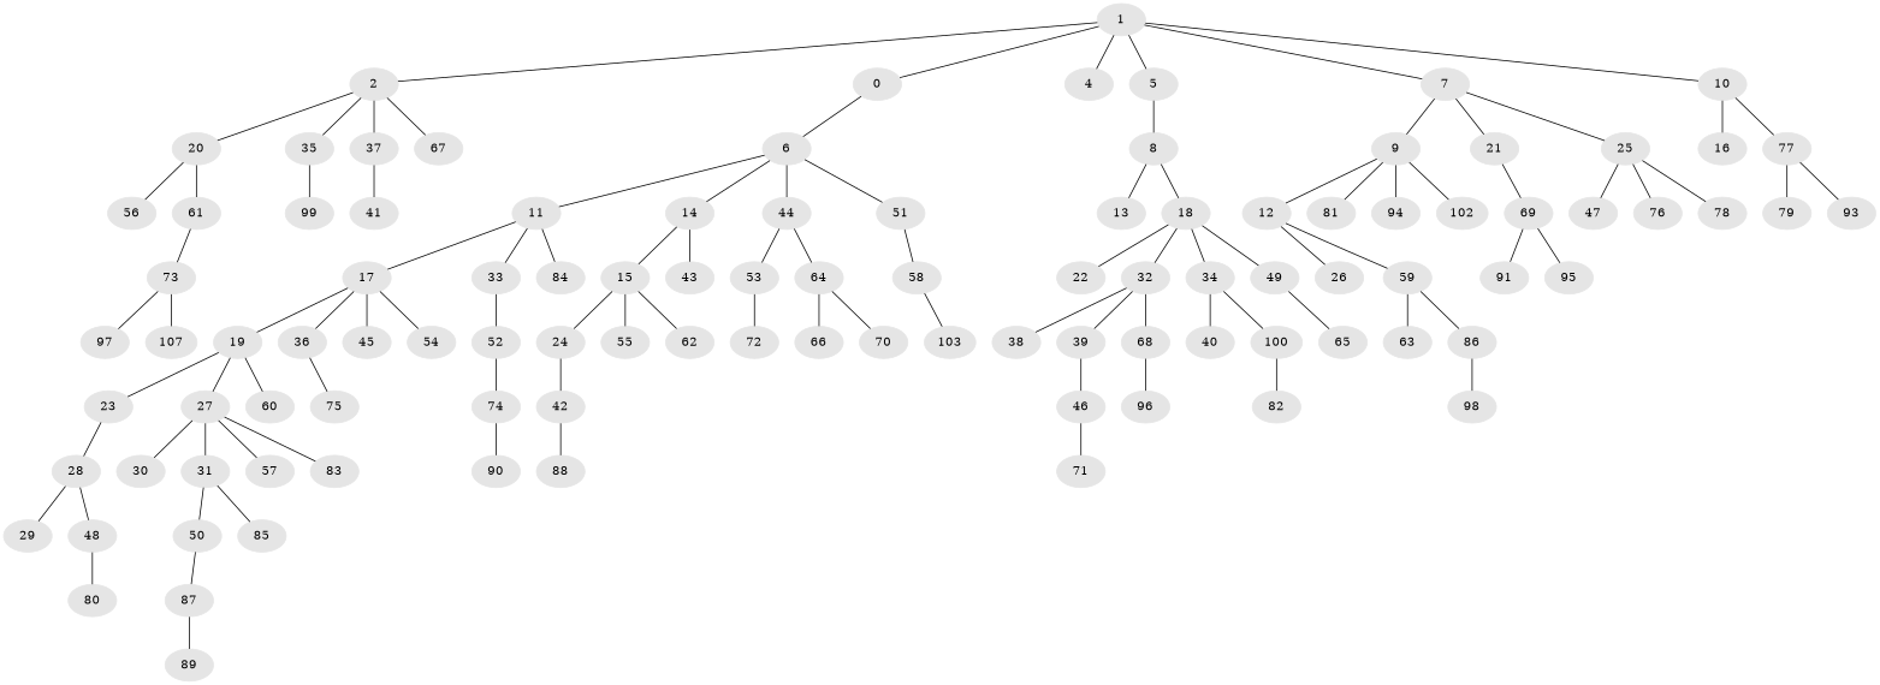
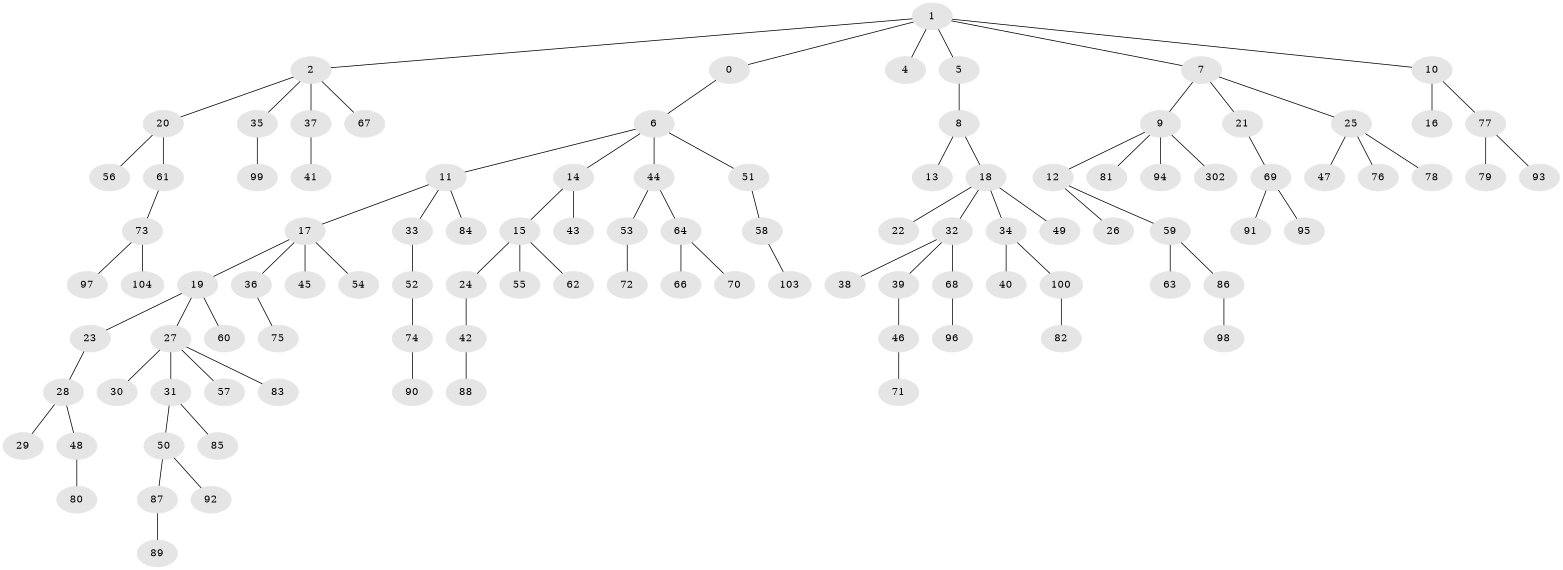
  graph {
    node [color=gray90 style=filled]
    1
    2
    n3 [label=0]
    4
    5
    7
    10
    20
    35
    37
    67
    6
    8
    9
    21
    25
    16
    77
    56
    61
    99
    41
    11
    14
    44
    51
    13
    18
    17
    33
    84
    15
    43
    53
    64
    58
    12
    81
    94
-   102
+   102 [label=302]
    69
    47
    76
    78
    22
    32
    34
    49
    26
    59
    79
    93
    19
    36
    45
    54
    52
    63
    86
    24
    55
    62
    42
    23
    27
    60
    75
    38
    39
    68
    40
    100
-   65
    28
    30
    31
    57
    83
    73
    91
    95
    29
    48
    88
    50
    85
    80
    87
+   92
    46
    96
    74
    82
    71
    72
    66
    70
    89
    103
    90
    98
    97
-   104 [label=107]
+   104
    1 -- 2
    1 -- n3
    1 -- 4
    1 -- 5
    1 -- 7
    1 -- 10
    2 -- 20
    2 -- 35
    2 -- 37
    2 -- 67
    n3 -- 6
    5 -- 8
    7 -- 9
    7 -- 21
    7 -- 25
    10 -- 16
    10 -- 77
    20 -- 56
    20 -- 61
    35 -- 99
    37 -- 41
    6 -- 11
    6 -- 14
    6 -- 44
    6 -- 51
    8 -- 13
    8 -- 18
    9 -- 12
    9 -- 81
    9 -- 94
    9 -- 102
    21 -- 69
    25 -- 47
    25 -- 76
    25 -- 78
    77 -- 79
    77 -- 93
    61 -- 73
    11 -- 17
    11 -- 33
    11 -- 84
    14 -- 15
    14 -- 43
    44 -- 53
    44 -- 64
    51 -- 58
    18 -- 22
    18 -- 32
    18 -- 34
    18 -- 49
    17 -- 19
    17 -- 36
    17 -- 45
    17 -- 54
    33 -- 52
    15 -- 24
    15 -- 55
    15 -- 62
    53 -- 72
    64 -- 66
    64 -- 70
    58 -- 103
    12 -- 26
    12 -- 59
    69 -- 91
    69 -- 95
    32 -- 38
    32 -- 39
    32 -- 68
    34 -- 40
    34 -- 100
-   49 -- 65
    59 -- 63
    59 -- 86
    19 -- 23
    19 -- 27
    19 -- 60
    36 -- 75
    52 -- 74
    86 -- 98
    24 -- 42
    42 -- 88
    23 -- 28
    27 -- 30
    27 -- 31
    27 -- 57
    27 -- 83
    39 -- 46
    68 -- 96
    100 -- 82
    28 -- 29
    28 -- 48
    31 -- 50
    31 -- 85
    73 -- 97
    73 -- 104
    48 -- 80
    50 -- 87
+   50 -- 92
    87 -- 89
    46 -- 71
    74 -- 90
  }
